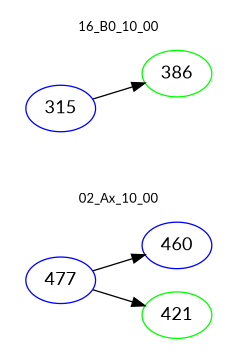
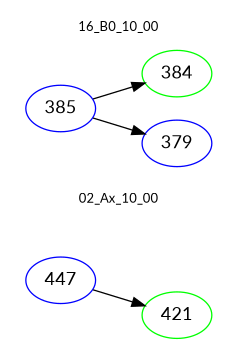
  digraph {
    fontname=Lato
    rankdir=LR
    node [color=blue fontname=Lato]
    edge [color=black fontname=Lato]
-   n1 [label=477]
+   n1 [label=447]
    n2 [color=green label=421]
-   n3 [label=460]
-   n4 [label=315]
-   n6 [color=green label=386]
+   n4 [label=385]
+   n5 [label=379]
+   n6 [color=green label=384]
    subgraph cluster_1 {
      color=white
      fontsize=10
      label="02_Ax_10_00"
      n1
      n2
-     n3
    }
    subgraph cluster_2 {
      color=white
      fontsize=10
      label="16_B0_10_00"
      n4
+     n5
      n6
    }
    n1 -> n2
-   n1 -> n3
+   n4 -> n5
    n4 -> n6
  }
